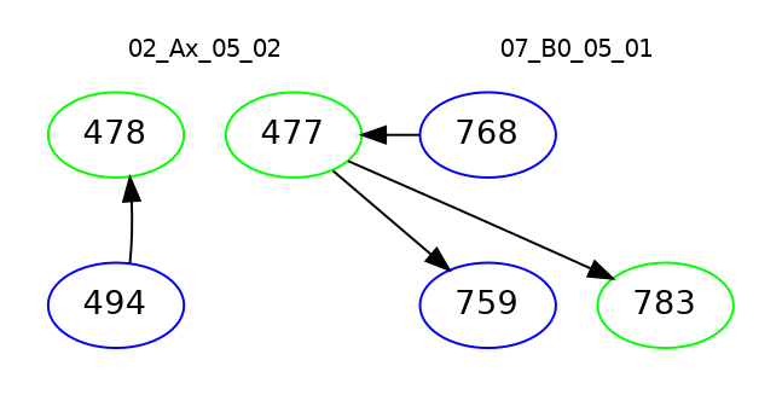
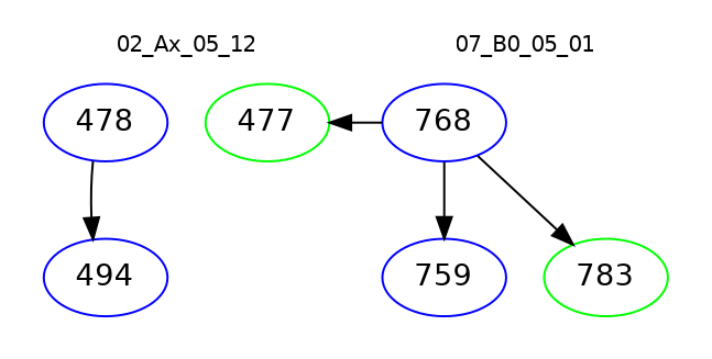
  digraph {
    fontname="DejaVu Sans"
    node [color=blue fontname="DejaVu Sans"]
    edge [color=black fontname="DejaVu Sans"]
-   n1 [color=green label=478]
+   n1 [label=478]
    n2 [color=green label=477]
    n3 [label=494]
    n4 [label=768]
    n5 [label=759]
    n6 [color=green label=783]
    subgraph cluster_1 {
      color=white
      fontsize=10
-     label="02_Ax_05_02"
+     label="02_Ax_05_12"
      n1
      n2
      n3
    }
    subgraph cluster_2 {
      color=white
      fontsize=10
      label="07_B0_05_01"
      n4
      n5
      n6
    }
-   n3 -> n1
+   n1 -> n3
    n4 -> n2
-   n2 -> n5
-   n2 -> n6
+   n4 -> n5
+   n4 -> n6
  }
